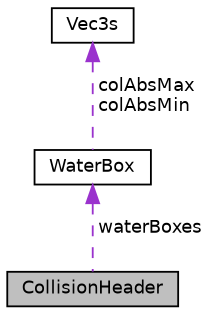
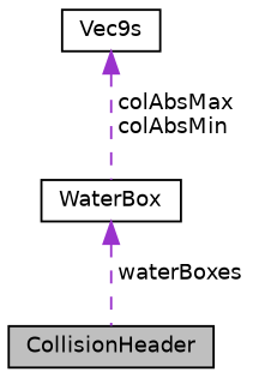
  digraph {
    node [color=black fillcolor=white fontname=Helvetica fontsize=10 shape=record style=filled]
    edge [color=darkorchid3 dir=back fontname=Helvetica fontsize=10 labelfontname=Helvetica labelfontsize=10 style=dashed]
    n1 [fillcolor=grey75 fontcolor=black height=0.2 label=CollisionHeader width=0.4]
-   n2 [height=0.2 label=Vec3s width=0.4]
+   n2 [height=0.2 label=Vec9s width=0.4]
    n3 [height=0.2 label=WaterBox width=0.4]
    n2 -> n3 [label=" colAbsMax\ncolAbsMin"]
    n3 -> n1 [label=" waterBoxes"]
  }
